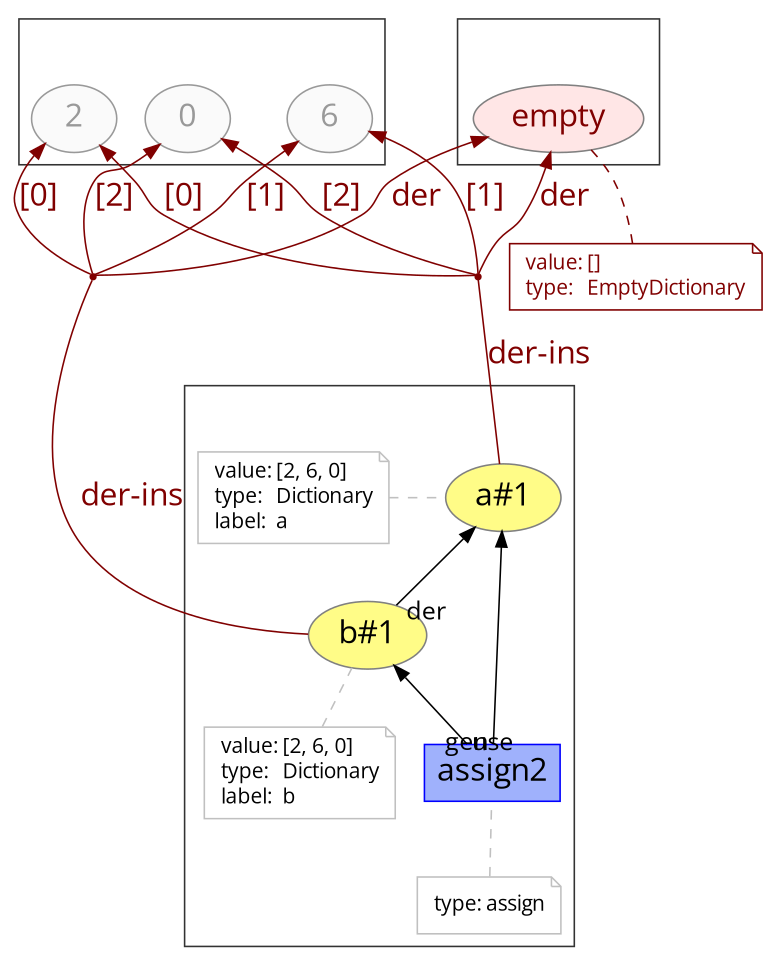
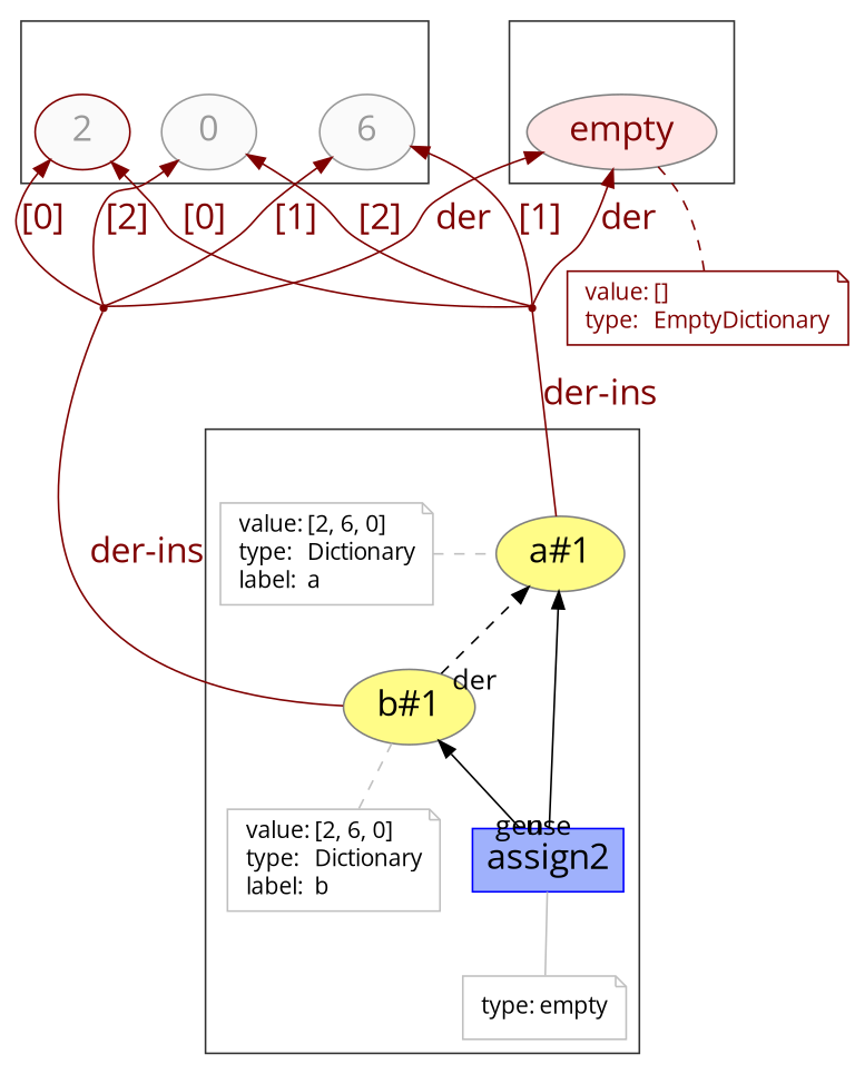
  digraph {
    fontname="Open Sans"
    newrank=true
    rankdir=BT
    splines=spline
    node [color="#808080" fontname="Open Sans" fontsize=20 style=filled fontcolor="#800000"]
    edge [color="#800000" fontcolor="#800000" fontname="Open Sans" fontsize=20 labelangle=60.0 labeldistance=1 rotation=20]
    n1 [fillcolor="#FFFC87" label="a#1" fontcolor=""]
    n2 [color=gray fontcolor=black fontsize=13 label=<<TABLE cellpadding="0" border="0"> 	<TR> 	    <TD align="left">value:</TD> 	    <TD align="left">[2, 6, 0]</TD> 	</TR> 	<TR> 	    <TD align="left">type:</TD> 	    <TD align="left">Dictionary</TD> 	</TR> 	<TR> 	    <TD align="left">label:</TD> 	    <TD align="left">a</TD> 	</TR> </TABLE>> shape=note style=""]
-   n3 [color="#999999" fillcolor="#FAFAFA" fontcolor="#999999" label=2]
+   n3 [color="#800000" fillcolor="#FAFAFA" fontcolor="#999999" label=2]
    n4 [color="#999999" fillcolor="#FAFAFA" fontcolor="#999999" label=6]
    n5 [color="#999999" fillcolor="#FAFAFA" fontcolor="#999999" label=0]
    n6 [fillcolor="#FFFC87" label="b#1" fontcolor=""]
    n7 [color="#0000FF" fillcolor="#9FB1FC" label=assign2 shape=polygon sides=4 fontcolor=""]
    n8 [color=gray fontcolor=black fontsize=13 label=<<TABLE cellpadding="0" border="0"> 	<TR> 	    <TD align="left">value:</TD> 	    <TD align="left">[2, 6, 0]</TD> 	</TR> 	<TR> 	    <TD align="left">type:</TD> 	    <TD align="left">Dictionary</TD> 	</TR> 	<TR> 	    <TD align="left">label:</TD> 	    <TD align="left">b</TD> 	</TR> </TABLE>> shape=note style=""]
-   n9 [color=gray fontcolor=black fontsize=13 label=<<TABLE cellpadding="0" border="0"> 	<TR> 	    <TD align="left">type:</TD> 	    <TD align="left">assign</TD> 	</TR> </TABLE>> shape=note style=""]
+   n9 [color=gray fontcolor=black fontsize=13 label=<<TABLE cellpadding="0" border="0"> 	<TR> 	    <TD align="left">type:</TD> 	    <TD align="left">empty</TD> 	</TR> </TABLE>> shape=note style=""]
    n10 [fillcolor="#ffe6e6" label=empty]
    bn0 [color="#800000" shape=point fontsize="" style=""]
    bn1 [color="#800000" shape=point fontsize="" style=""]
    n13 [color="#800000" fontsize=13 label=<<TABLE cellpadding="0" border="0"> 	<TR> 	    <TD align="left">value:</TD> 	    <TD align="left">[]</TD> 	</TR> 	<TR> 	    <TD align="left">type:</TD> 	    <TD align="left">EmptyDictionary</TD> 	</TR> </TABLE>> shape=note style=""]
    subgraph sub_1 {
      rank=same
      n1
      n2
    }
    subgraph sub_2 {
      rank=same
      n3
      n4
      n5
    }
    subgraph cluster_3 {
      color="#333333"
      fontcolor=white
      fontsize=24
      label=Assign
      labeljust=r
      labelloc=b
      n1
      n2
      n6
      n7
      n8
      n9
    }
    subgraph cluster_4 {
      color="#333333"
      fontcolor=white
      fontsize=24
      label=Members
      labeljust=r
      labelloc=b
      n3
      n4
      n5
    }
    subgraph cluster_5 {
      color="#333333"
      fontcolor=white
      fontsize=24
      label=Overhead
      labeljust=r
      labelloc=b
      n10
    }
    n1 -> bn0 [arrowhead=none label="der-ins"]
    n2 -> n1 [arrowhead=none color=gray style=dashed fontcolor="" fontsize="" labelangle="" labeldistance="" rotation=""]
    n4 -> n3 [style=invis color="" fontcolor="" fontsize="" labelangle="" labeldistance="" rotation=""]
    n5 -> n4 [style=invis color="" fontcolor="" fontsize="" labelangle="" labeldistance="" rotation=""]
-   n6 -> n1 [dist=2 labeldistance=2 labelfontsize=16 taillabel=der color="" fontcolor="" fontsize=""]
+   n6 -> n1 [dist=2 labeldistance=2 labelfontsize=16 taillabel=der style=dashed color="" fontcolor="" fontsize=""]
    n6 -> bn1 [arrowhead=none label="der-ins"]
    n7 -> n1 [dist=0 labeldistance=0 labelfontsize=16 taillabel=use color="" fontcolor="" fontsize=""]
    n7 -> n6 [dist=0 labeldistance=0 labelfontsize=16 taillabel=gen color="" fontcolor="" fontsize=""]
    n8 -> n6 [arrowhead=none color=gray style=dashed fontcolor="" fontsize="" labelangle="" labeldistance="" rotation=""]
-   n9 -> n7 [arrowhead=none color=gray style=dashed fontcolor="" fontsize="" labelangle="" labeldistance="" rotation=""]
+   n9 -> n7 [arrowhead=none color=gray style=solid fontcolor="" fontsize="" labelangle="" labeldistance="" rotation=""]
    bn0 -> n3 [label="[0]"]
    bn0 -> n4 [label="[1]"]
    bn0 -> n5 [label="[2]"]
    bn0 -> n10 [label=der]
    bn1 -> n3 [label="[0]"]
    bn1 -> n4 [label="[1]"]
    bn1 -> n5 [label="[2]"]
    bn1 -> n10 [label=der]
    n13 -> n10 [arrowhead=none style=dashed fontsize="" labelangle="" labeldistance="" rotation=""]
  }
